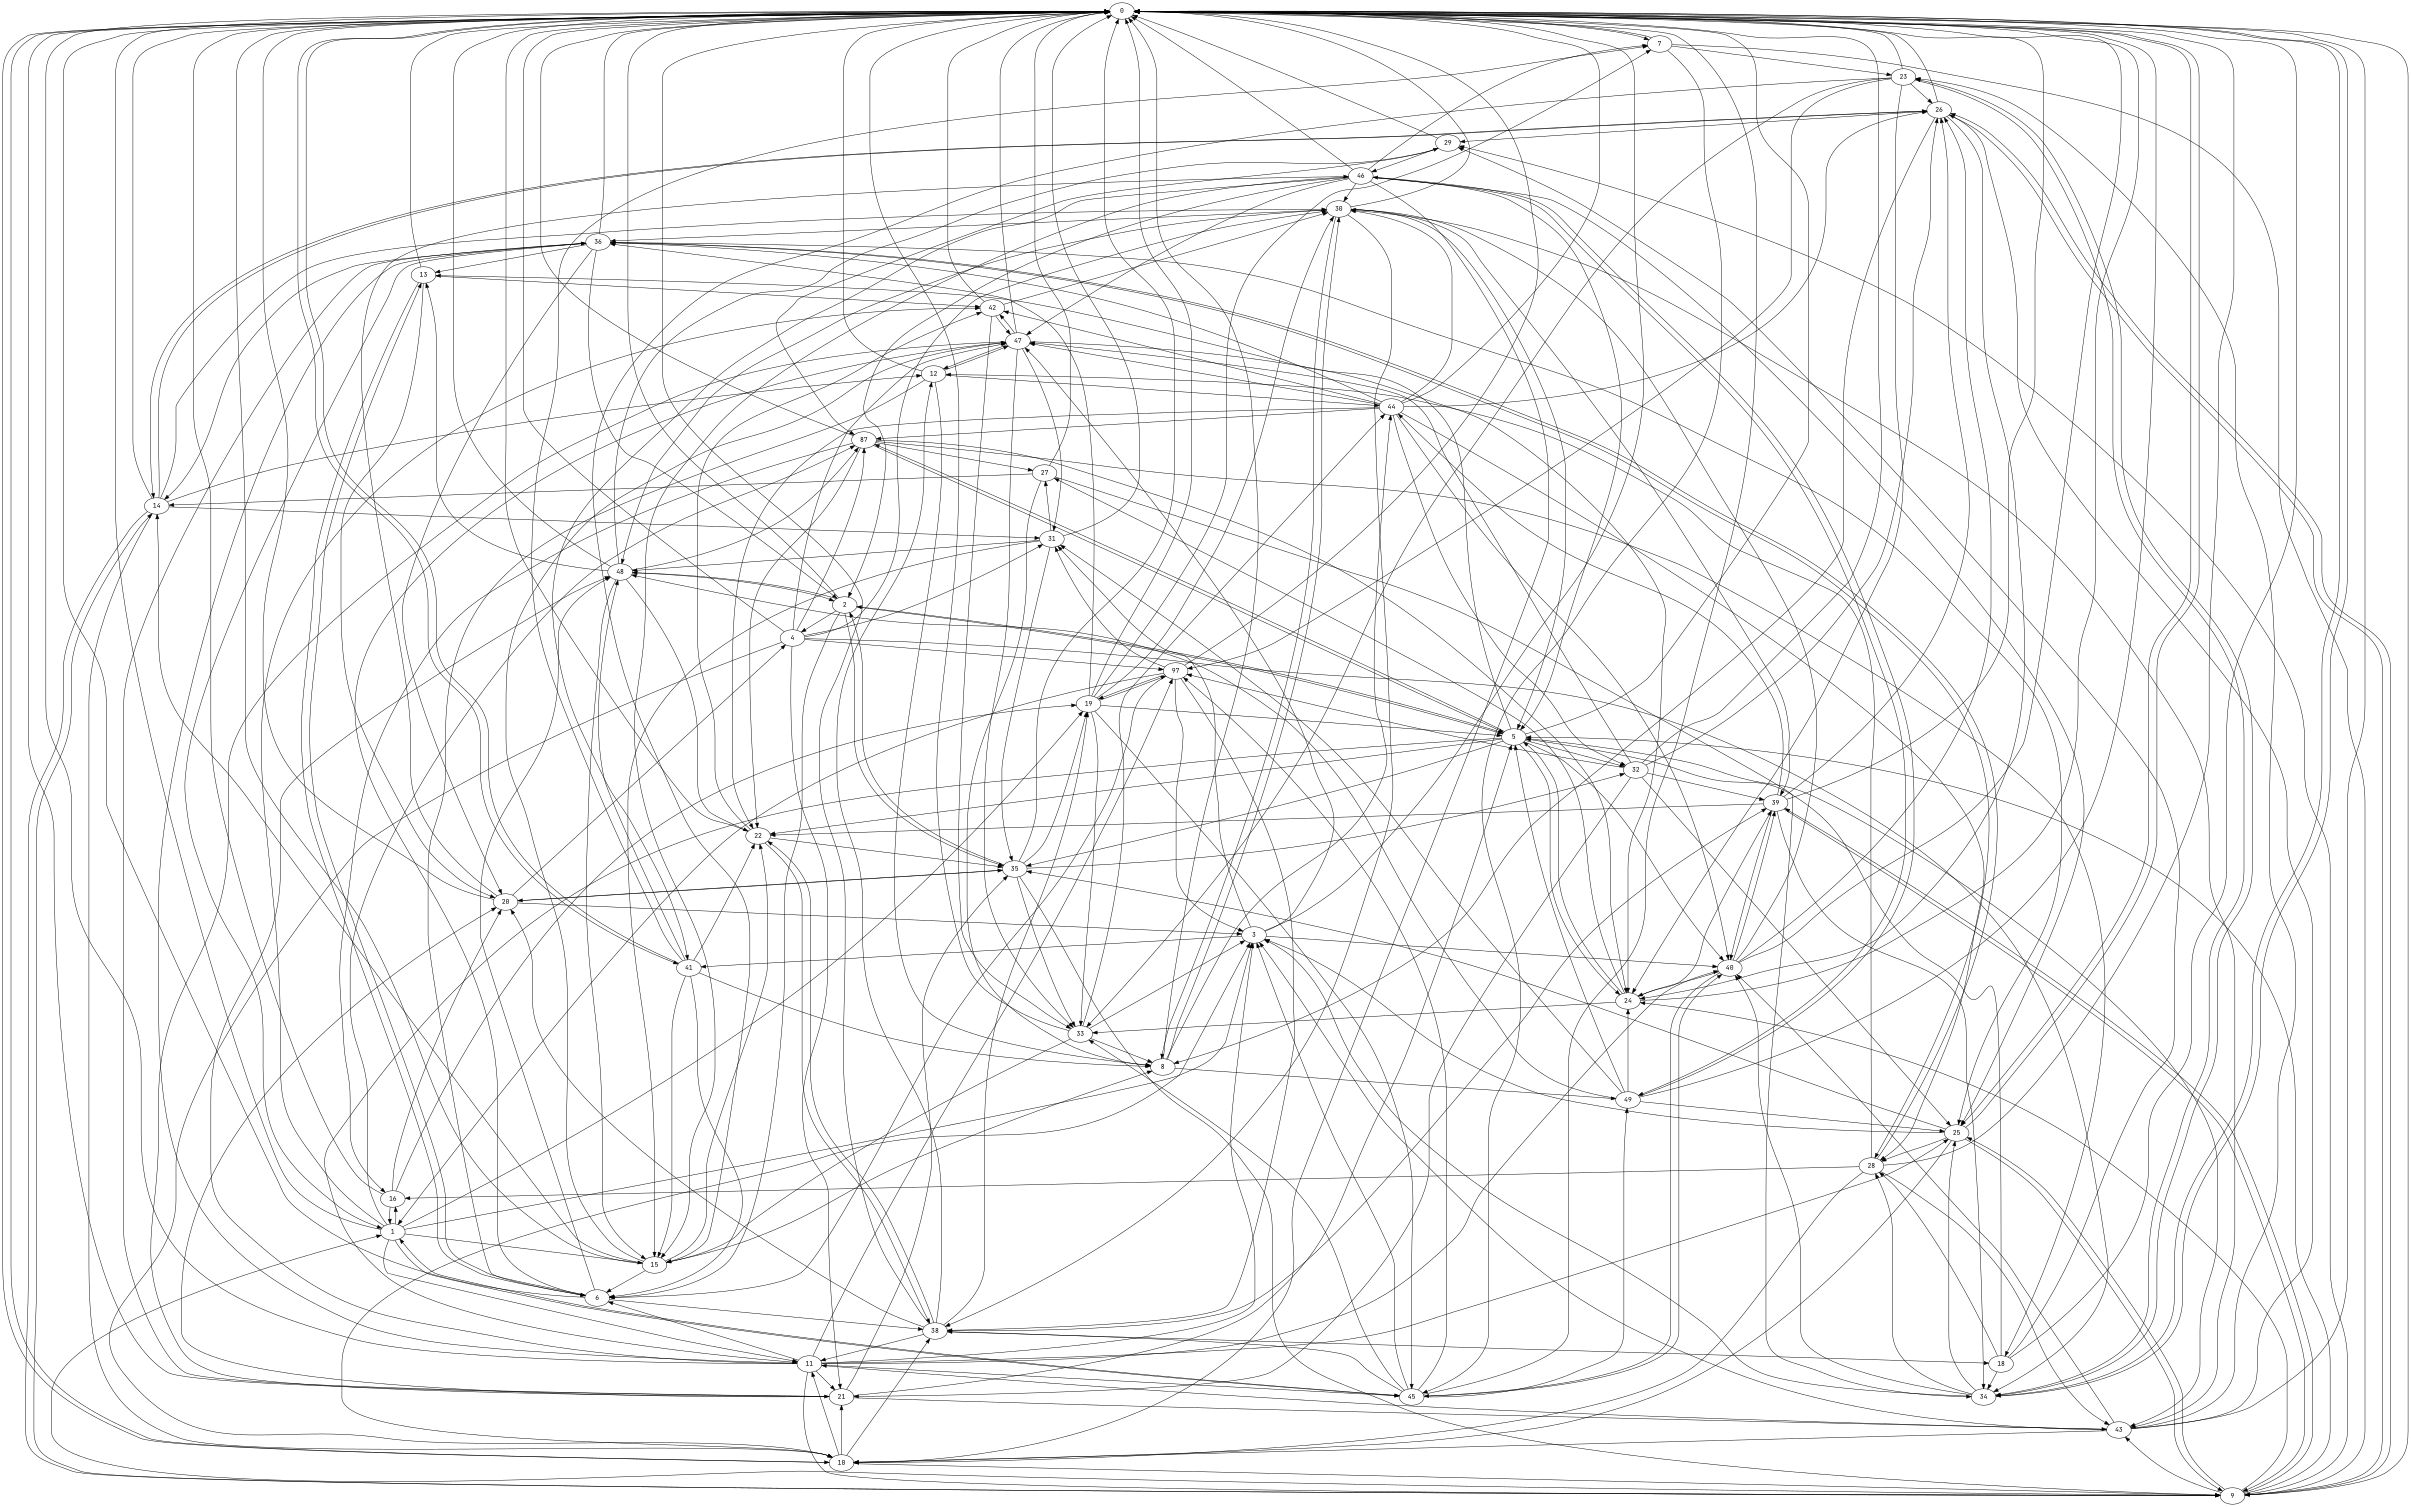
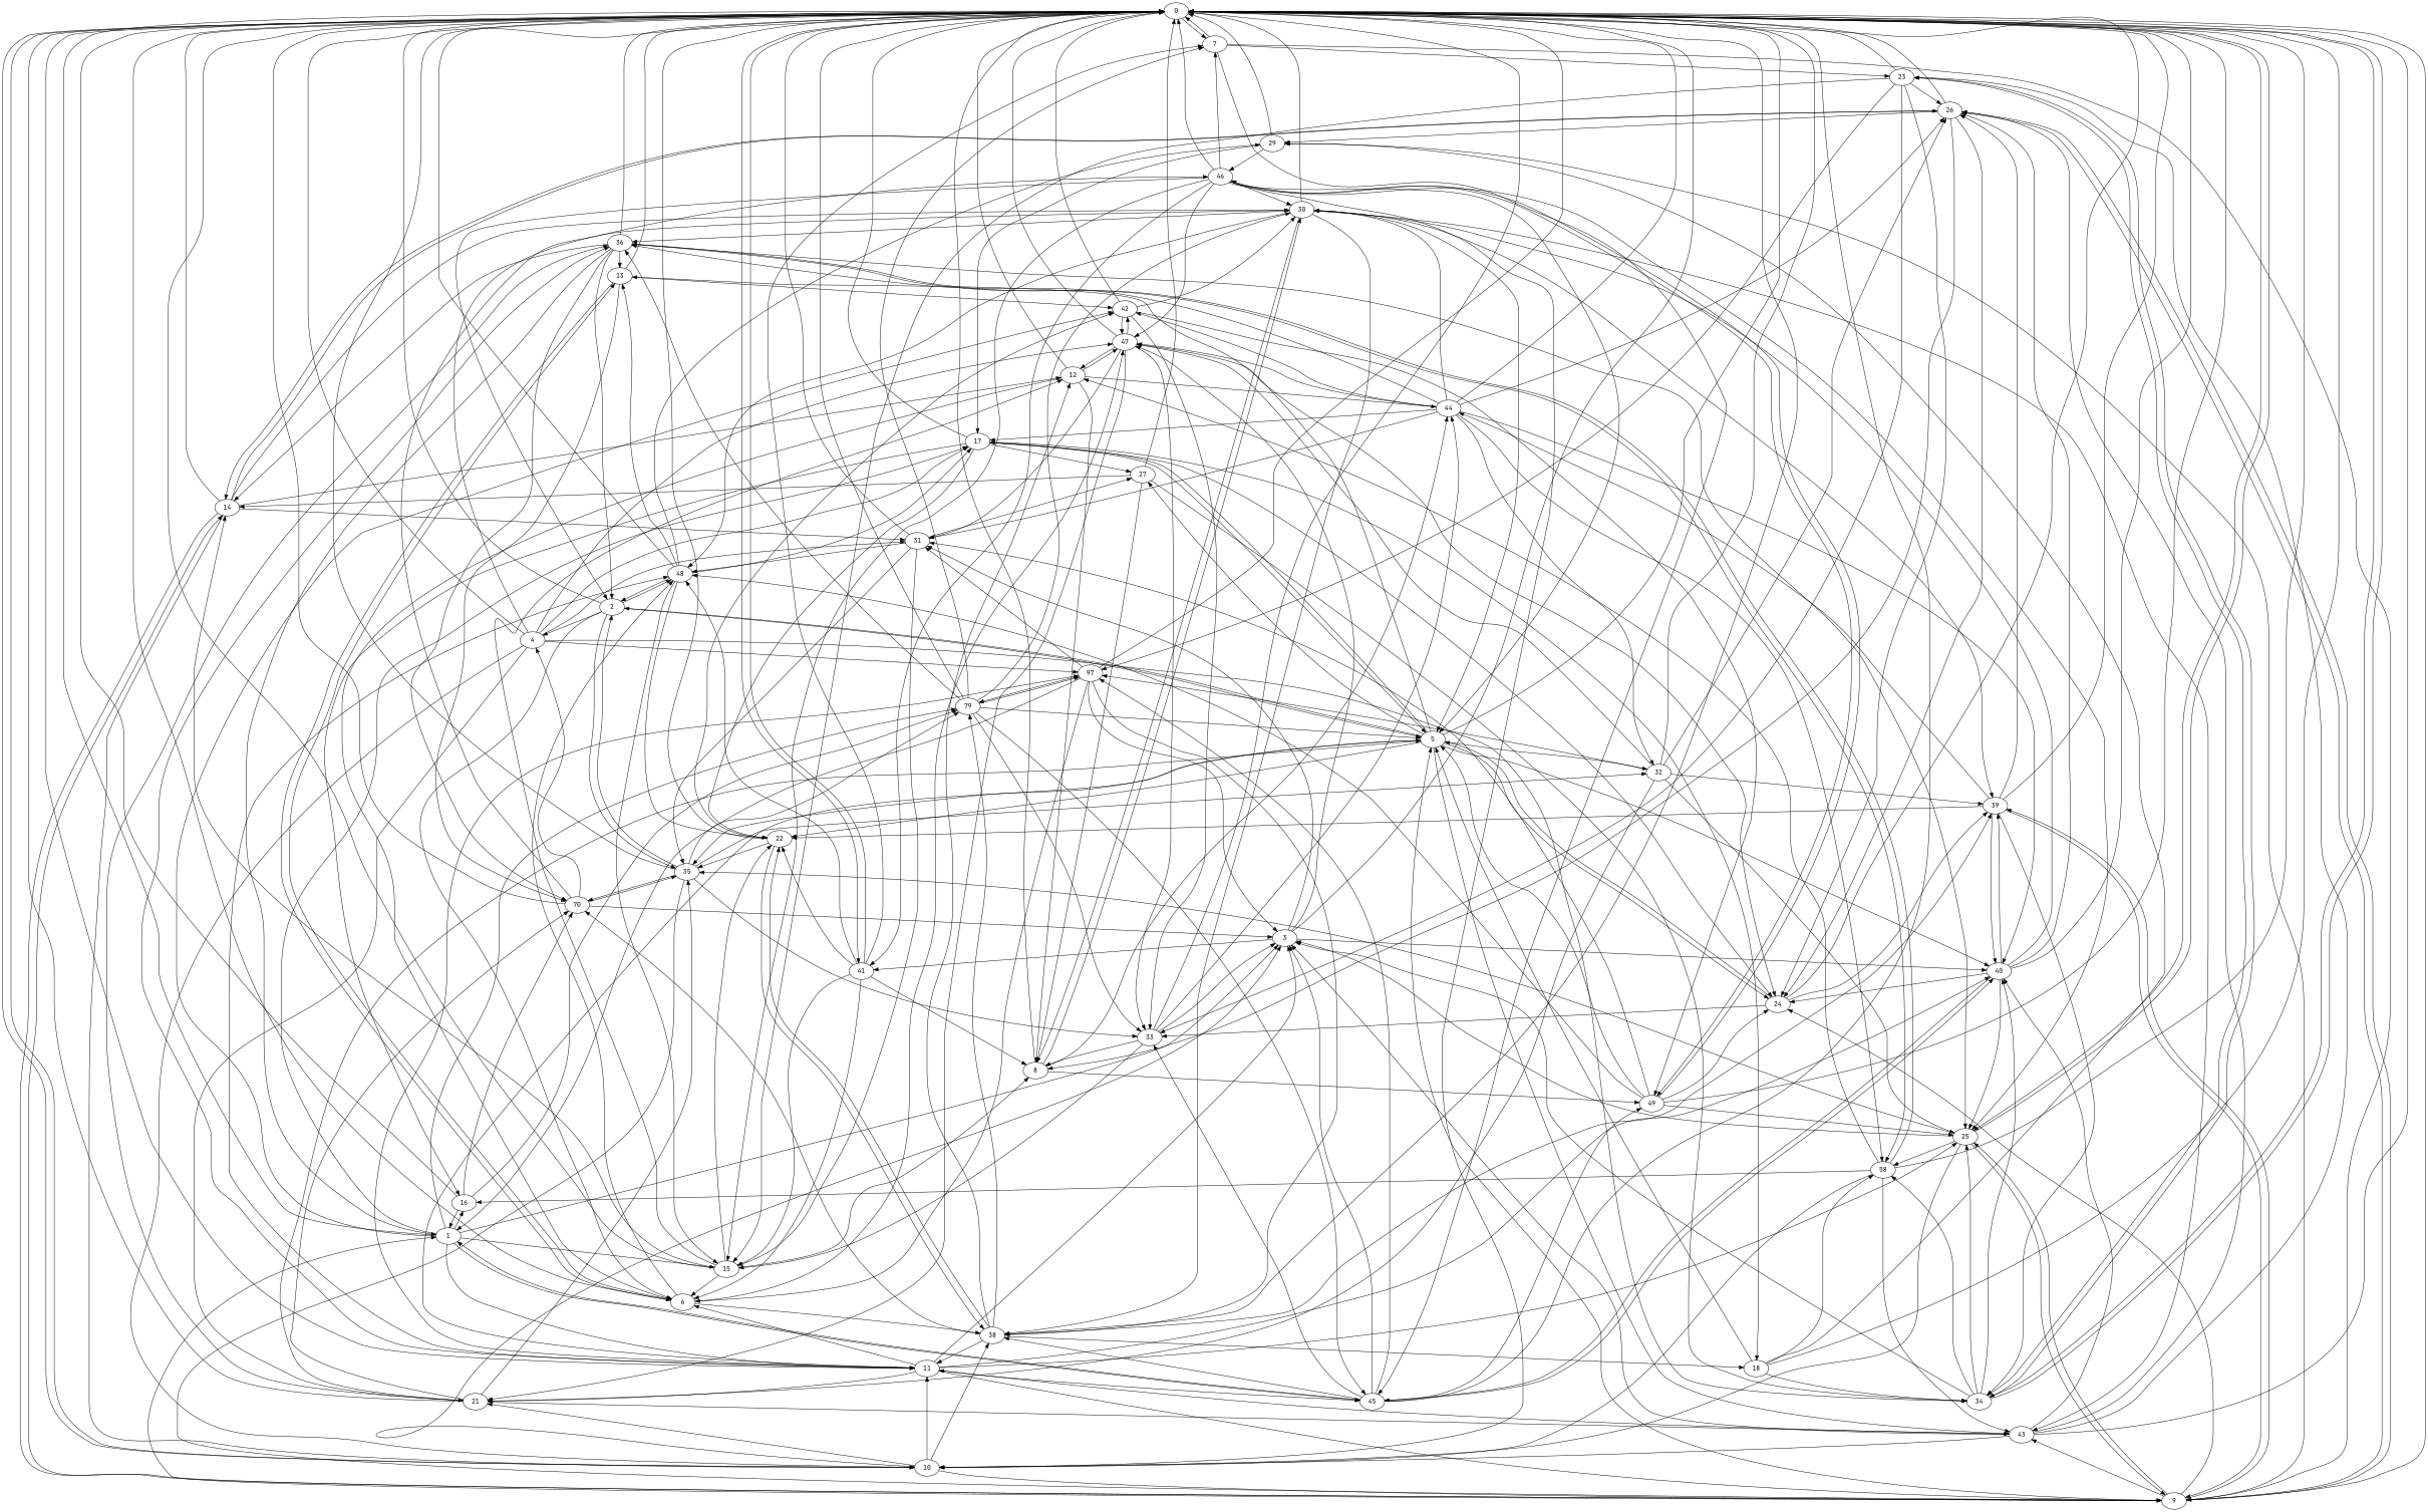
  strict digraph {
    fontname="JetBrains Mono"
    node [component_delay=3 fontname="JetBrains Mono"]
    edge [fontname="JetBrains Mono" wire_delay=1]
    0
    7
    10
    25
    34
    41
    45
    9
    23
    3
    11
    21
    38
    35
-   28
+   28 [label=58]
    40
    15
    6
    48
    22
    8
    1
    n23 [label=97]
    33
    49
    14
    5
    24
    43
    29
    26
    39
    31
    47
    36
-   20
-   19
+   20 [label=70]
+   19 [label=79]
    18
    12
    2
    32
    16
    30
    13
-   17 [label=87]
+   17
    42
    44
    27
    4
    46
    0 -> 7
    0 -> 10
    0 -> 25
    0 -> 34
    0 -> 41
    7 -> 0
    7 -> 45
    7 -> 9
    7 -> 23
    10 -> 0
    10 -> 9
    10 -> 3
    10 -> 11
    10 -> 21
    10 -> 38
    25 -> 0
    25 -> 10
    25 -> 9
    25 -> 3
    25 -> 35
    25 -> 28
    34 -> 0
    34 -> 25
    34 -> 23
    34 -> 3
    34 -> 28
    34 -> 40
    41 -> 0
    41 -> 7
    41 -> 15
    41 -> 6
    41 -> 48
    41 -> 22
    41 -> 8
    45 -> 0
    45 -> 3
    45 -> 38
    45 -> 40
    45 -> 1
    45 -> n23
    45 -> 33
    45 -> 49
    9 -> 0
    9 -> 25
    9 -> 1
    9 -> 14
    9 -> 5
    9 -> 24
    9 -> 43
    9 -> 29
    9 -> 26
    9 -> 39
    23 -> 0
    23 -> 34
    23 -> 15
    23 -> n23
    23 -> 33
    23 -> 24
    23 -> 26
    3 -> 0
    3 -> 41
    3 -> 40
    3 -> 31
    3 -> 47
    11 -> 0
    11 -> 25
    11 -> 45
    11 -> 9
    11 -> 3
    11 -> 21
    11 -> 40
    11 -> 6
    11 -> 48
    11 -> n23
    11 -> 36
    21 -> 0
    21 -> 35
    21 -> 5
    21 -> 43
    21 -> 36
    21 -> 20
    38 -> 0
    38 -> 11
    38 -> 22
    38 -> 39
    38 -> 20
    38 -> 19
    38 -> 18
    38 -> 12
    35 -> 0
    35 -> 9
    35 -> 33
    35 -> 20
    35 -> 19
    35 -> 2
    35 -> 32
    28 -> 0
    28 -> 10
    28 -> 43
    28 -> 36
    28 -> 12
    28 -> 16
    40 -> 0
+   40 -> 25
    40 -> 45
    40 -> 24
    40 -> 26
    40 -> 39
    40 -> 30
    15 -> 0
    15 -> 6
    15 -> 22
    15 -> 8
    15 -> 14
-   15 -> 47
+   15 -> 12
    6 -> 0
    6 -> 38
    6 -> 48
    6 -> 47
    6 -> 13
    48 -> 0
    48 -> 15
    48 -> 22
    48 -> 29
    48 -> 2
    48 -> 13
    48 -> 17
    22 -> 0
    22 -> 38
    22 -> 35
    22 -> 42
    8 -> 0
    8 -> 49
    8 -> 30
    8 -> 44
    1 -> 0
    1 -> 45
    1 -> 3
    1 -> 11
    1 -> 15
    1 -> 19
    1 -> 16
    1 -> 17
    1 -> 42
    n23 -> 0
    n23 -> 3
    n23 -> 38
    n23 -> 6
    n23 -> 1
    n23 -> 31
    n23 -> 19
    33 -> 0
    33 -> 3
    33 -> 15
    33 -> 8
    33 -> 44
    49 -> 0
    49 -> 25
    49 -> 48
    49 -> 5
    49 -> 24
    49 -> 31
    49 -> 46
    14 -> 0
    14 -> 10
    14 -> 9
    14 -> 26
    14 -> 31
    14 -> 12
    14 -> 30
    5 -> 0
    5 -> 11
    5 -> 35
    5 -> 40
    5 -> 22
    5 -> 24
    5 -> 43
    5 -> 2
    5 -> 32
    5 -> 13
    5 -> 17
-   24 -> 27
+   5 -> 27
    24 -> 0
    24 -> 33
    24 -> 5
    24 -> 39
    43 -> 0
    43 -> 10
    43 -> 23
    43 -> 3
    43 -> 11
    43 -> 40
    43 -> 26
    29 -> 0
    29 -> 17
    29 -> 46
    26 -> 0
    26 -> 9
    26 -> 8
    26 -> 14
    26 -> 24
    26 -> 29
    39 -> 0
    39 -> 34
    39 -> 9
    39 -> 40
    39 -> 22
    39 -> 26
    39 -> 44
    31 -> 0
    31 -> 35
    31 -> 15
    31 -> 48
    31 -> 27
    47 -> 0
    47 -> 21
    47 -> 33
    47 -> 24
    47 -> 31
    47 -> 12
    47 -> 42
    36 -> 0
    36 -> 25
    36 -> 28
    36 -> 1
    36 -> 14
    36 -> 20
    36 -> 2
    36 -> 13
    20 -> 0
    20 -> 3
    20 -> 35
    20 -> 4
    20 -> 46
    19 -> 0
    19 -> 7
    19 -> 45
    19 -> n23
    19 -> 33
    19 -> 5
    19 -> 36
    19 -> 30
    18 -> 0
    18 -> 34
    18 -> 28
    18 -> 5
    18 -> 29
    12 -> 0
    12 -> 6
    12 -> 8
    12 -> 47
    12 -> 44
    2 -> 0
    2 -> 35
    2 -> 6
    2 -> 48
    2 -> 5
    2 -> 4
    32 -> 0
    32 -> 25
    32 -> 21
    32 -> n23
    32 -> 26
    32 -> 39
    32 -> 47
    16 -> 0
    16 -> 1
    16 -> 20
    16 -> 19
    30 -> 0
    30 -> 38
    30 -> 48
    30 -> 8
    30 -> 5
    30 -> 43
    30 -> 39
    30 -> 36
    13 -> 0
    13 -> 6
    13 -> 20
    13 -> 42
    17 -> 0
    17 -> 22
    17 -> 5
    17 -> 24
    17 -> 18
    17 -> 16
    17 -> 27
    42 -> 0
    42 -> 33
+   42 -> 49
    42 -> 47
    42 -> 30
    44 -> 0
    44 -> 28
    44 -> 40
    44 -> 26
-   44 -> 22
+   44 -> 31
    44 -> 47
    44 -> 36
    44 -> 32
    44 -> 30
    44 -> 17
    44 -> 42
    27 -> 0
    27 -> 34
    27 -> 8
    27 -> 14
    4 -> 0
    4 -> 10
    4 -> 34
    4 -> 21
    4 -> n23
    4 -> 31
    4 -> 47
    4 -> 30
    4 -> 17
    46 -> 0
    46 -> 7
    46 -> 10
    46 -> 25
    46 -> 41
    46 -> 15
    46 -> 49
    46 -> 5
    46 -> 47
    46 -> 2
    46 -> 30
  }
